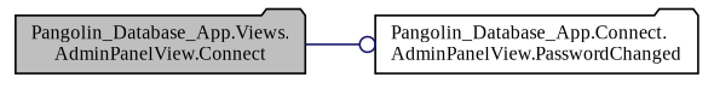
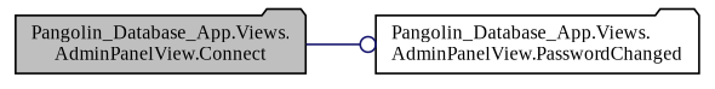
  digraph {
    rankdir=LR
    fontname="Liberation Serif"
    node [color=black fontname="Liberation Serif" fontsize=10 shape=folder style=filled]
    n1 [fillcolor=grey75 fontcolor=black height=0.2 label="Pangolin_Database_App.Views.\lAdminPanelView.Connect" width=0.4]
-   n2 [fillcolor=white height=0.2 label="Pangolin_Database_App.Connect.\lAdminPanelView.PasswordChanged" width=0.4]
+   n2 [fillcolor=white height=0.2 label="Pangolin_Database_App.Views.\lAdminPanelView.PasswordChanged" width=0.4]
    n1 -> n2 [color=midnightblue fontname="Liberation Serif" fontsize=10 labelfontname=Helvetica labelfontsize=10 style=solid arrowhead=odot]
  }
